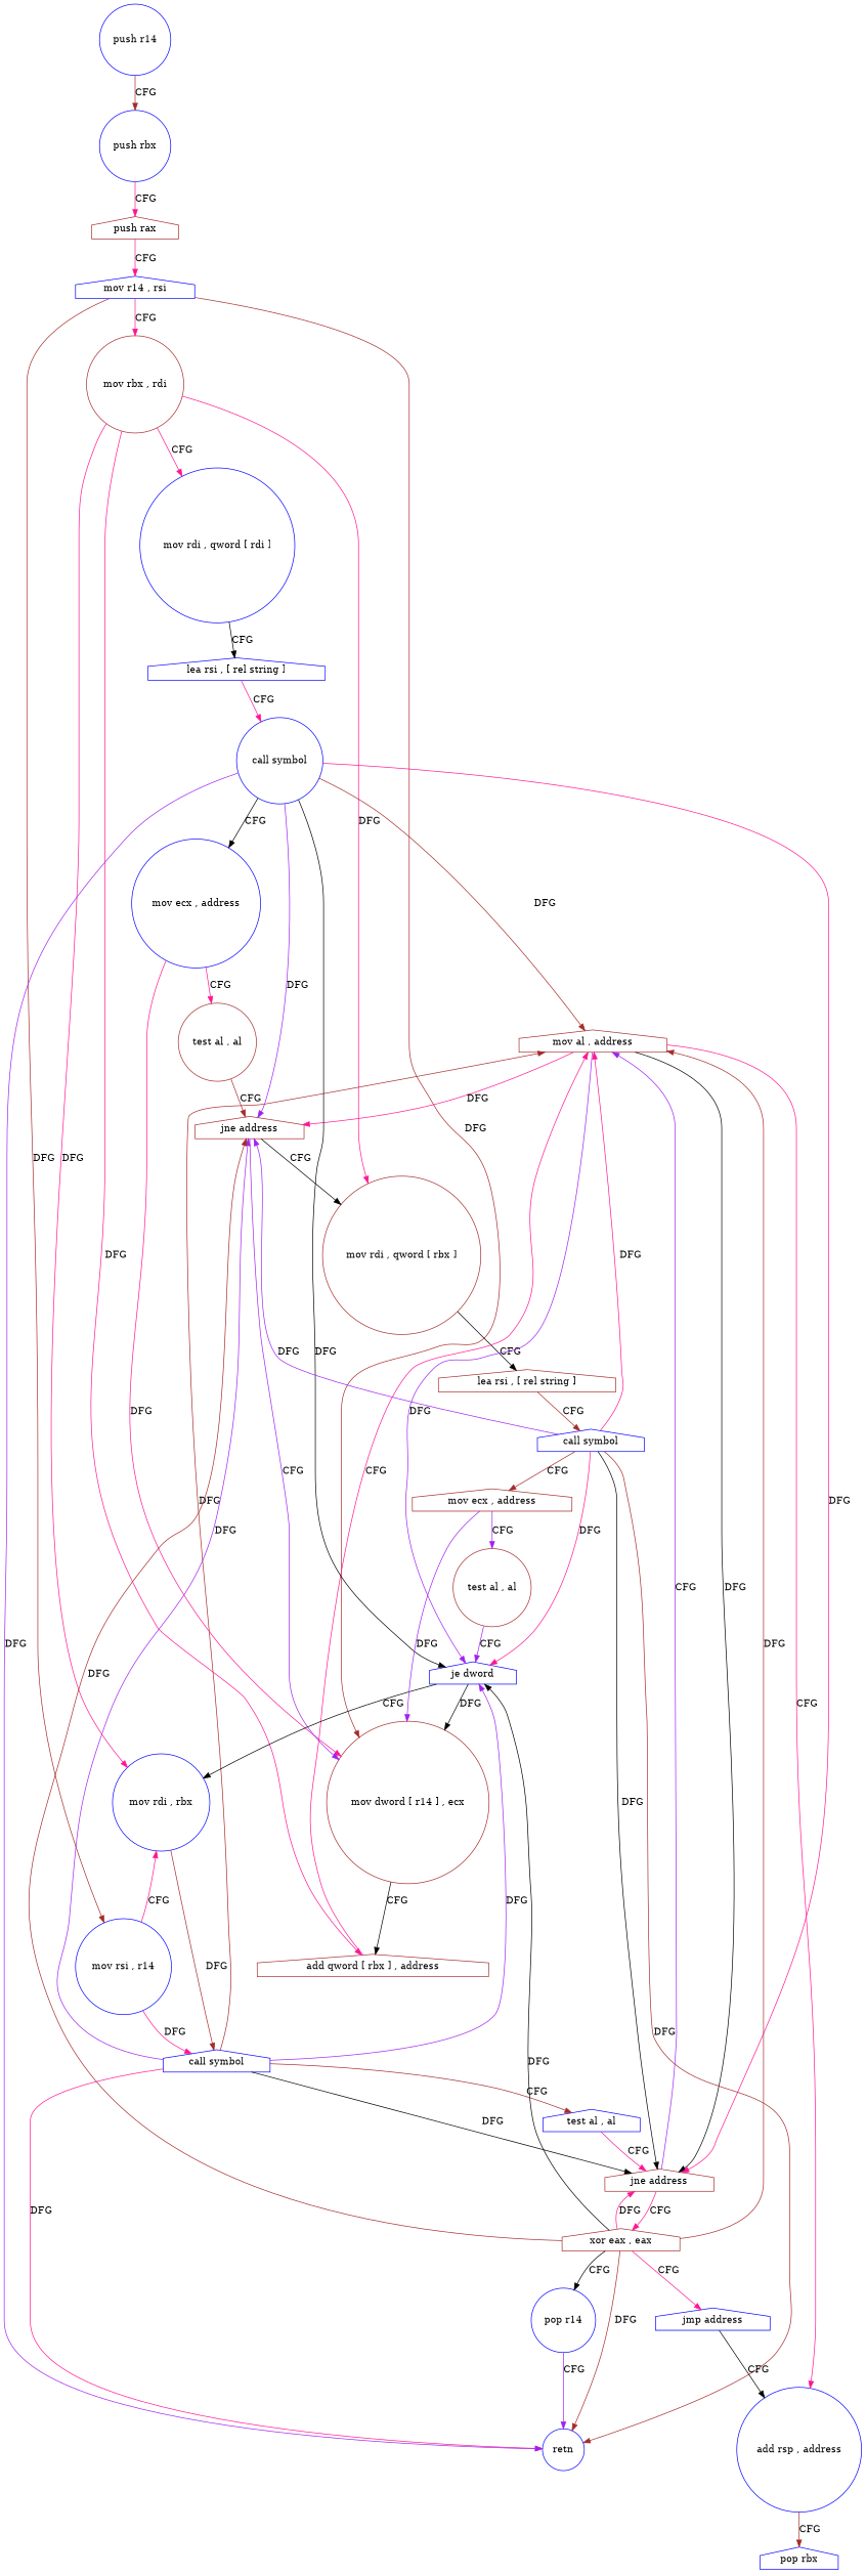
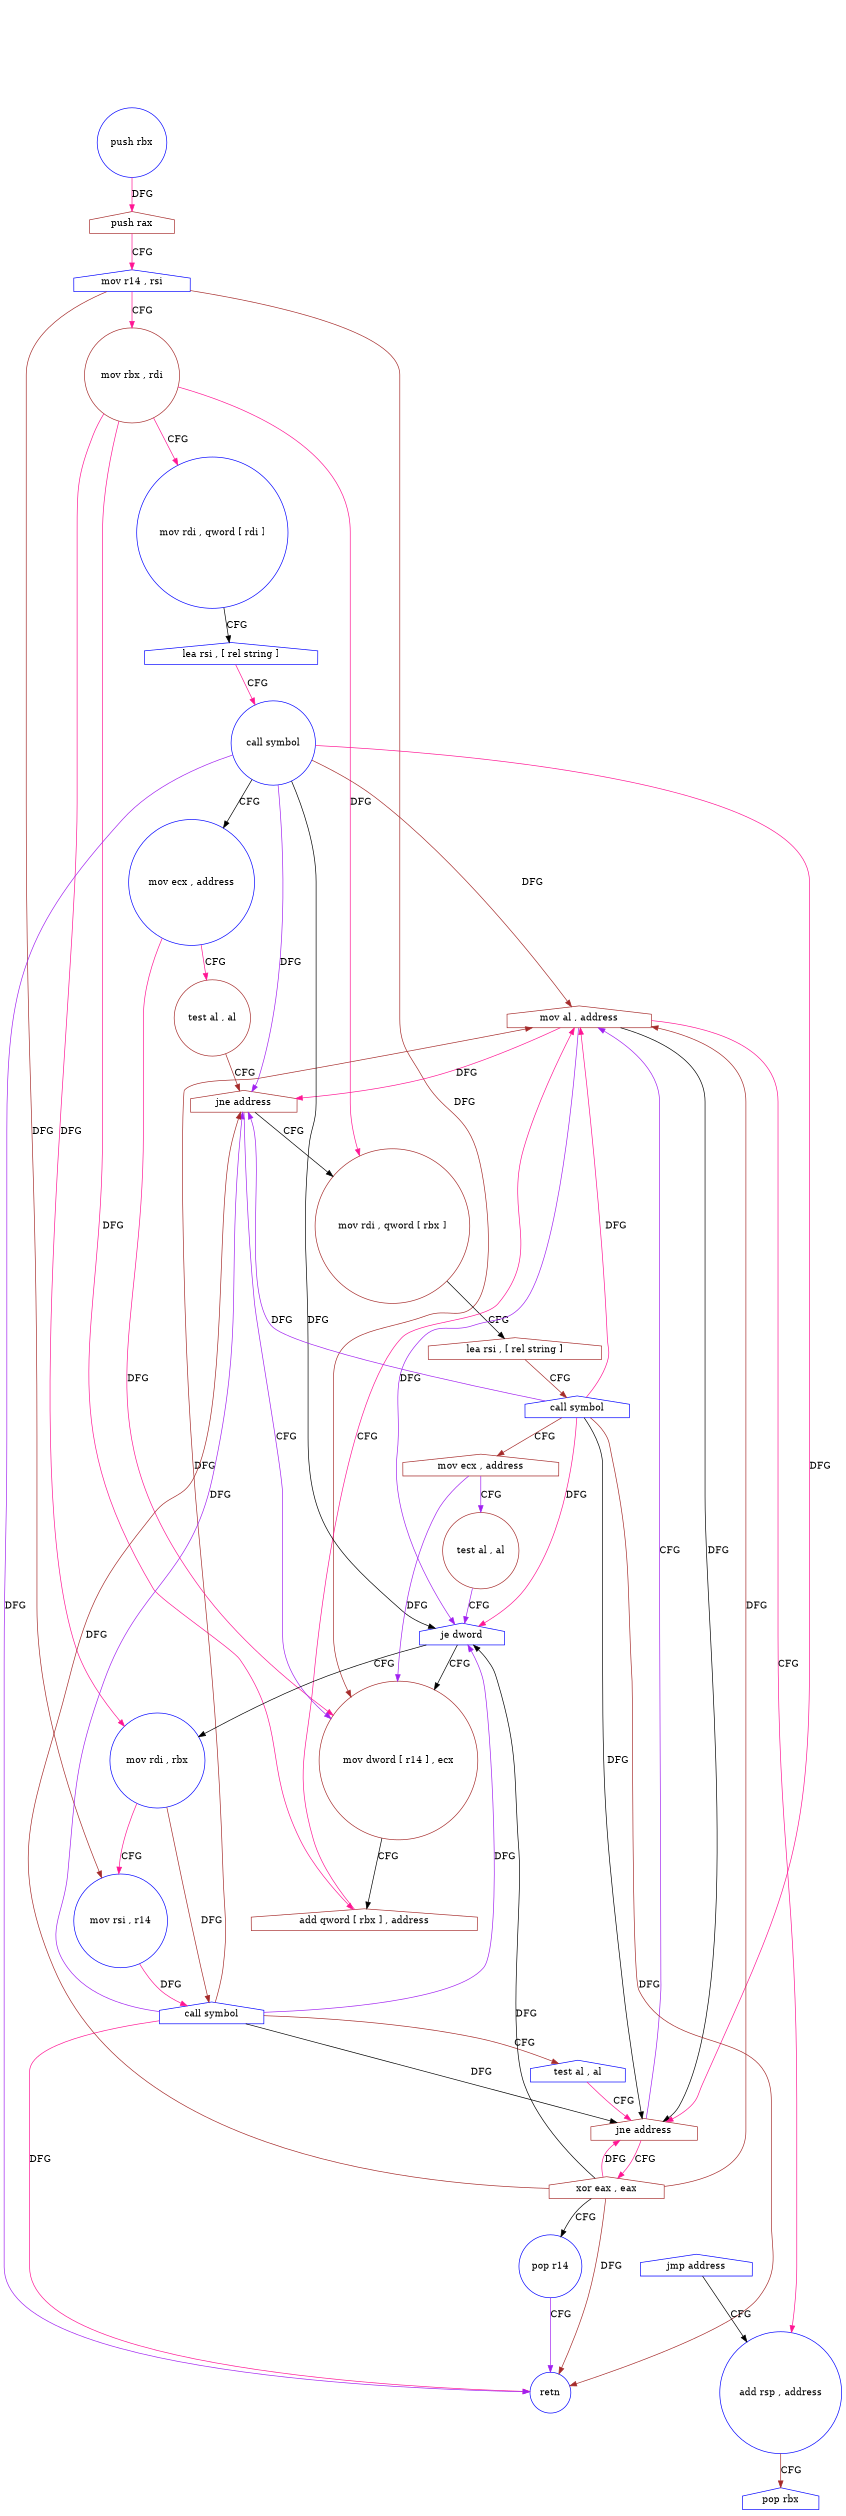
  digraph {
    node [color=blue shape=house]
    edge [color=deeppink]
-   n1 [label="push r14" shape=circle]
    n2 [label="push rbx" shape=circle]
    n3 [color=brown label="push rax"]
    n4 [label="mov r14 , rsi"]
    n5 [color=brown label="mov rbx , rdi" shape=circle]
    n6 [color=brown label="mov dword [ r14 ] , ecx" shape=circle]
    n7 [label="mov rsi , r14" shape=circle]
    n8 [label="mov rdi , qword [ rdi ]" shape=circle]
    n9 [color=brown label="mov rdi , qword [ rbx ]" shape=circle]
    n10 [color=brown label="add qword [ rbx ] , address"]
    n11 [label="mov rdi , rbx" shape=circle]
    n12 [label="call symbol"]
    n13 [label="lea rsi , [ rel string ]"]
    n14 [color=brown label="lea rsi , [ rel string ]"]
    n15 [color=brown label="mov al , address"]
    n16 [label="call symbol" shape=circle]
    n17 [label="mov ecx , address" shape=circle]
    n18 [color=brown label="jne address"]
    n19 [label="je dword"]
    n20 [color=brown label="jne address"]
    n21 [label=retn shape=circle]
    n22 [color=brown label="test al , al" shape=circle]
    n23 [label="add rsp , address" shape=circle]
    n24 [color=brown label="xor eax , eax"]
    n25 [label="call symbol"]
    n26 [label="pop rbx"]
    n27 [color=brown label="mov ecx , address"]
    n28 [color=brown label="test al , al" shape=circle]
    n29 [label="test al , al"]
    n30 [label="jmp address"]
    n31 [label="pop r14" shape=circle]
-   n1 -> n2 [color=brown label=CFG]
-   n2 -> n3 [label=CFG]
+   n2 -> n3 [label=DFG]
    n3 -> n4 [label=CFG]
    n4 -> n5 [label=CFG]
    n4 -> n6 [color=brown label=DFG]
    n4 -> n7 [color=brown label=DFG]
    n5 -> n8 [label=CFG]
    n5 -> n9 [label=DFG]
    n5 -> n10 [label=DFG]
    n5 -> n11 [label=DFG]
    n6 -> n10 [color=black label=CFG]
    n7 -> n12 [label=DFG]
    n8 -> n13 [color=black label=CFG]
    n9 -> n14 [color=black label=CFG]
    n10 -> n15 [label=CFG]
-   n7 -> n11 [label=CFG]
+   n11 -> n7 [label=CFG]
    n11 -> n12 [color=brown label=DFG]
    n12 -> n15 [color=brown label=DFG]
    n12 -> n18 [color=purple label=DFG]
    n12 -> n19 [color=purple label=DFG]
    n12 -> n20 [color=black label=DFG]
    n12 -> n21 [label=DFG]
    n12 -> n29 [color=brown label=CFG]
    n13 -> n16 [label=CFG]
    n14 -> n25 [color=brown label=CFG]
    n15 -> n18 [label=DFG]
    n15 -> n19 [color=purple label=DFG]
    n15 -> n20 [color=black label=DFG]
    n15 -> n23 [label=CFG]
    n16 -> n15 [color=brown label=DFG]
    n16 -> n17 [color=black label=CFG]
    n16 -> n18 [color=purple label=DFG]
    n16 -> n19 [color=black label=DFG]
    n16 -> n20 [label=DFG]
    n16 -> n21 [color=purple label=DFG]
    n17 -> n6 [label=DFG]
    n17 -> n22 [label=CFG]
    n18 -> n6 [color=purple label=CFG]
    n18 -> n9 [color=black label=CFG]
-   n19 -> n6 [color=black label=DFG]
+   n19 -> n6 [color=black label=CFG]
    n19 -> n11 [color=black label=CFG]
    n20 -> n15 [color=purple label=CFG]
    n20 -> n24 [label=CFG]
    n22 -> n18 [color=brown label=CFG]
    n23 -> n26 [color=brown label=CFG]
    n24 -> n15 [color=brown label=DFG]
    n24 -> n18 [color=brown label=DFG]
    n24 -> n19 [color=black label=DFG]
    n24 -> n20 [label=DFG]
    n24 -> n21 [color=brown label=DFG]
-   n24 -> n30 [label=CFG]
    n24 -> n31 [color=black label=CFG]
    n25 -> n15 [label=DFG]
    n25 -> n18 [color=purple label=DFG]
    n25 -> n19 [label=DFG]
    n25 -> n20 [color=black label=DFG]
    n25 -> n21 [color=brown label=DFG]
    n25 -> n27 [color=brown label=CFG]
    n27 -> n6 [color=purple label=DFG]
    n27 -> n28 [color=purple label=CFG]
    n28 -> n19 [color=purple label=CFG]
    n29 -> n20 [label=CFG]
    n30 -> n23 [color=black label=CFG]
    n31 -> n21 [color=purple label=CFG]
  }
